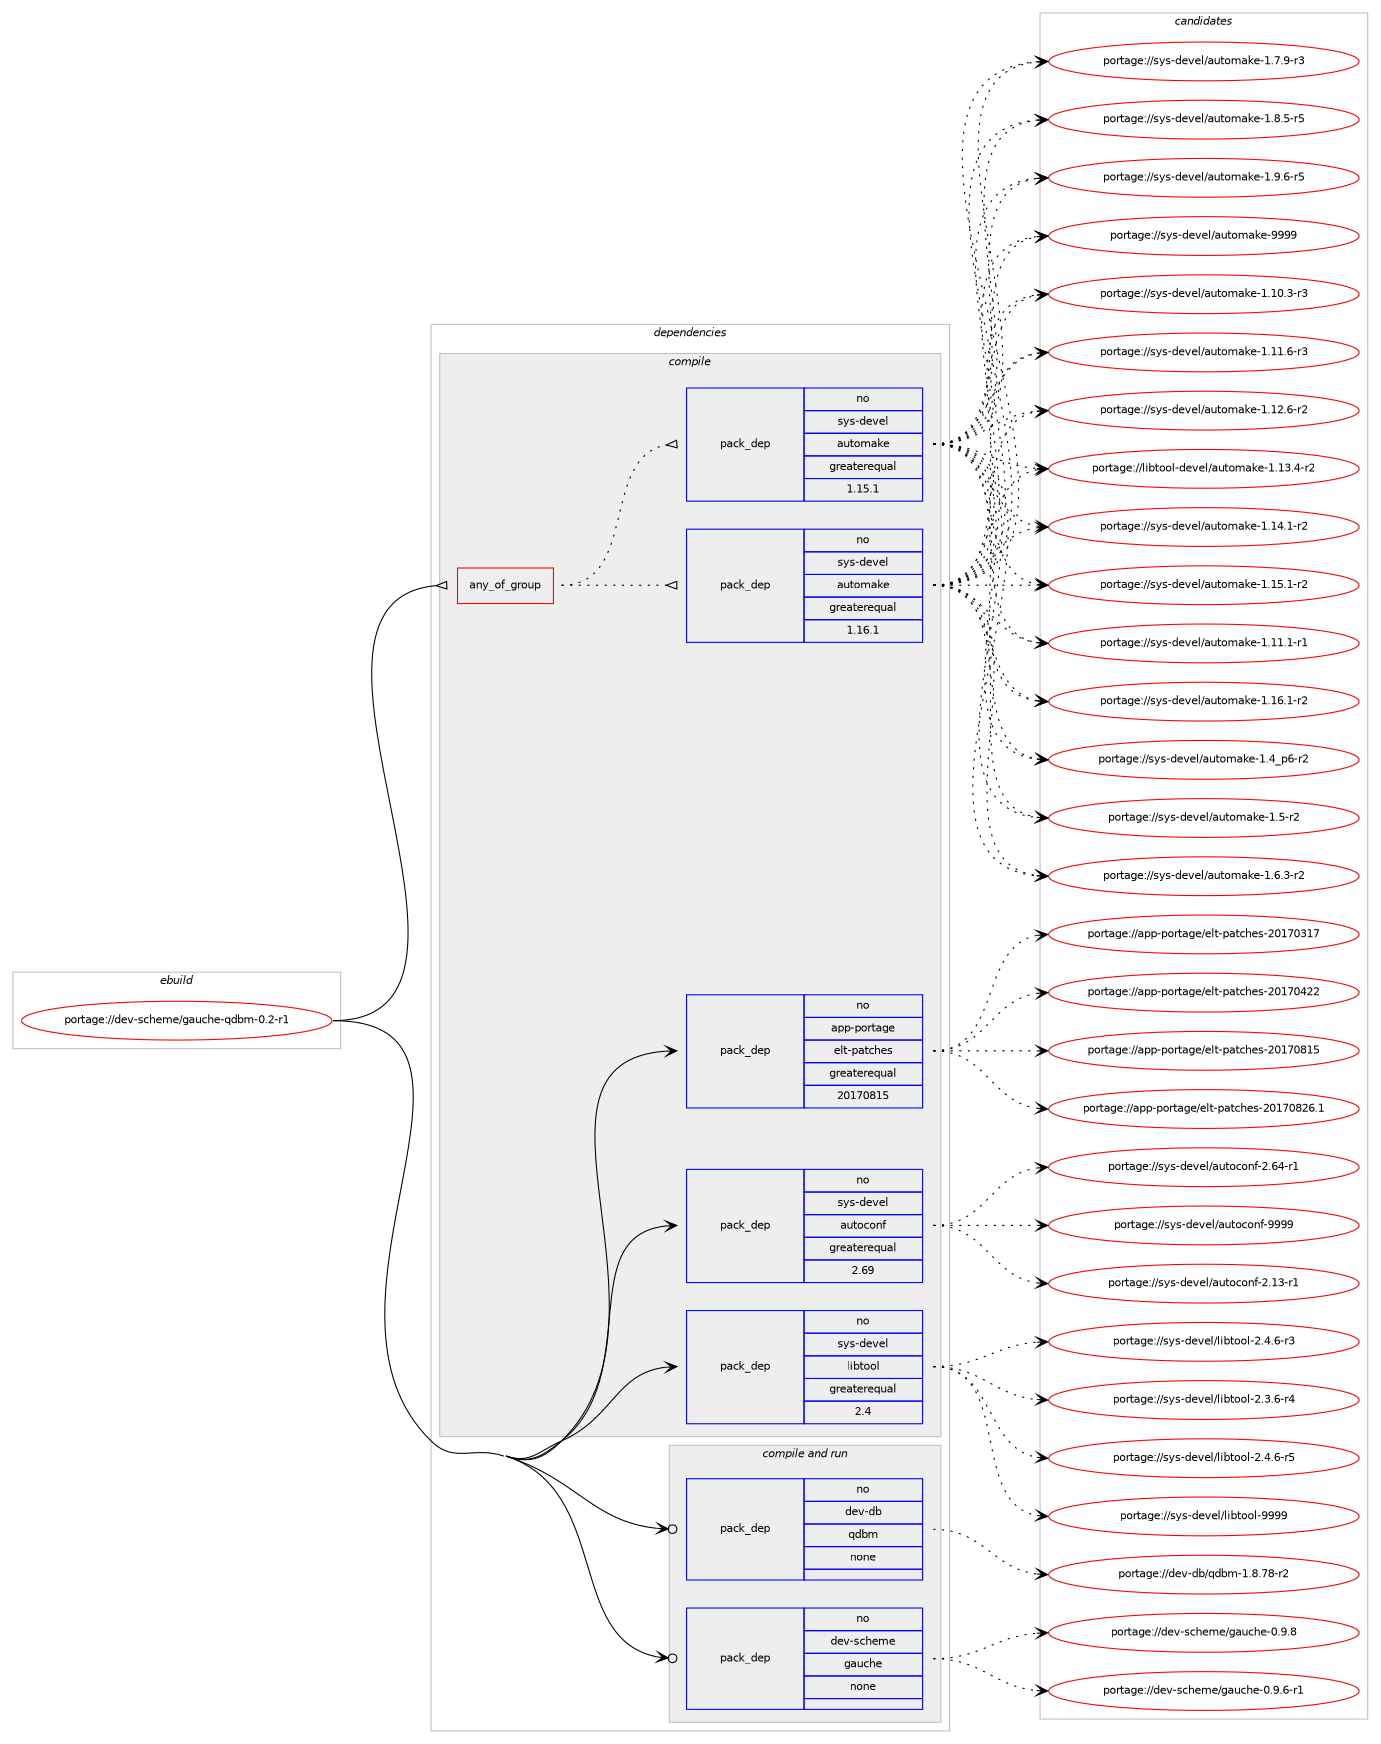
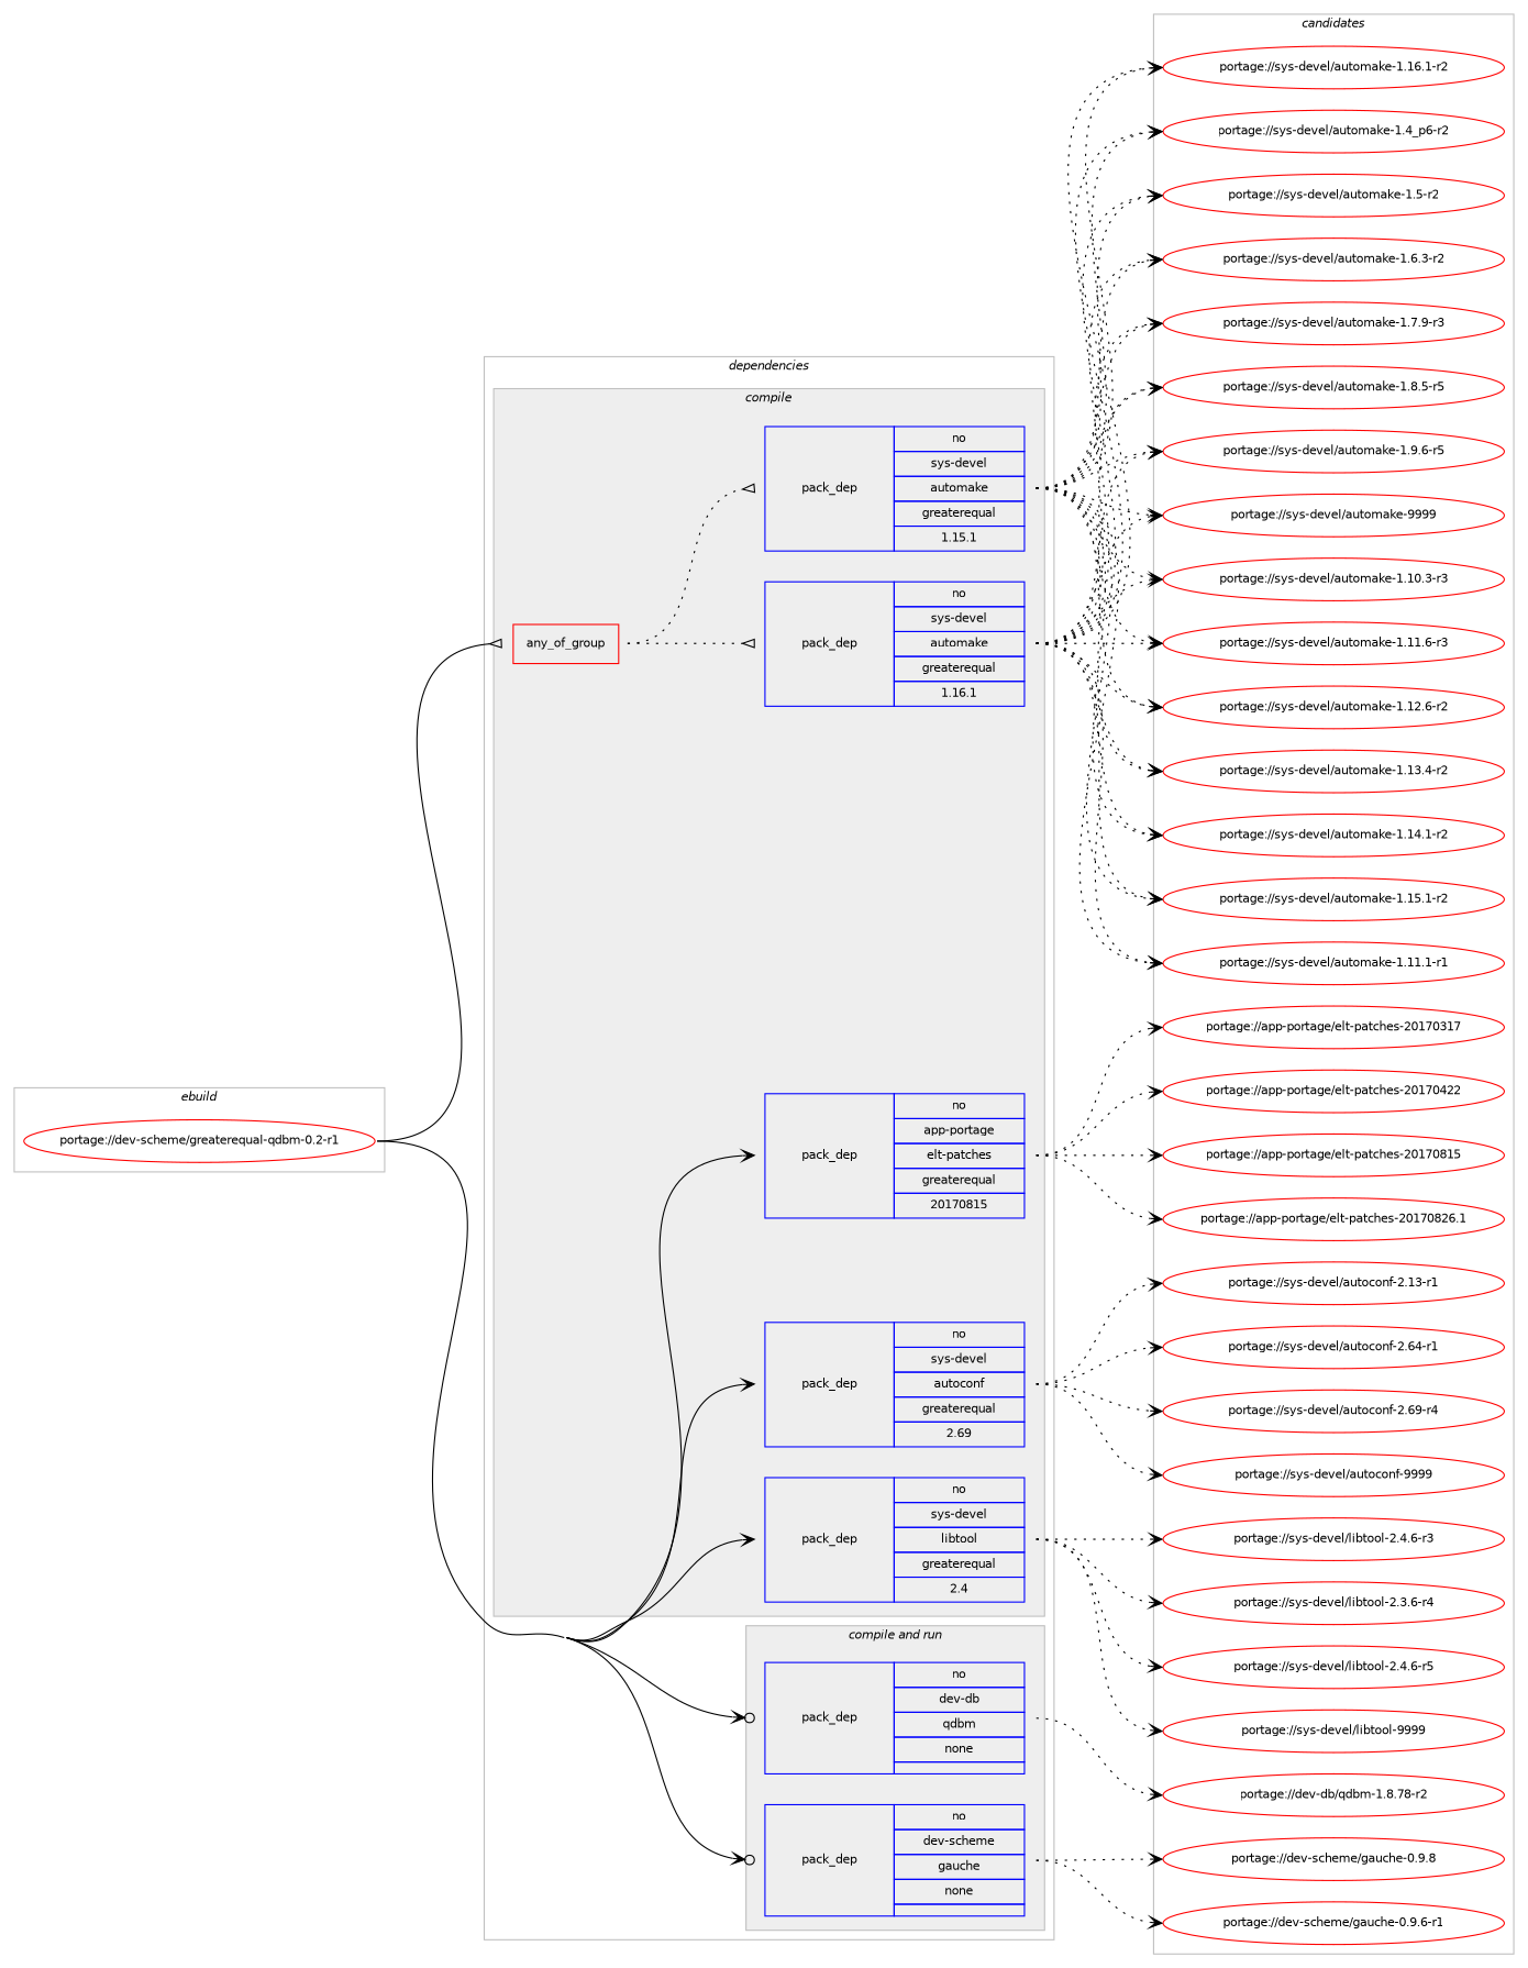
  digraph {
    compound=true
    concentrate=true
    fontname=Helvetica
    fontsize=10
    newrank=true
    rankdir=LR
    ranksep=1.5
    node [color=red fontname=Helvetica fontsize=10]
    edge [arrowhead=vee headport=w style=dotted tailport=e weight=100]
-   n1 [label="portage://dev-scheme/gauche-qdbm-0.2-r1" width=4]
+   n1 [label="portage://dev-scheme/greaterequal-qdbm-0.2-r1" width=4]
    n2 [color=blue label=<<TABLE BORDER="0" CELLBORDER="1" CELLSPACING="0" CELLPADDING="4" WIDTH="220"><TR><TD ROWSPAN="6" CELLPADDING="30">pack_dep</TD></TR><TR><TD WIDTH="110">no</TD></TR><TR><TD>sys-devel</TD></TR><TR><TD>automake</TD></TR><TR><TD>greaterequal</TD></TR><TR><TD>1.16.1</TD></TR></TABLE>> shape=none]
    n3 [color=blue label=<<TABLE BORDER="0" CELLBORDER="1" CELLSPACING="0" CELLPADDING="4" WIDTH="220"><TR><TD ROWSPAN="6" CELLPADDING="30">pack_dep</TD></TR><TR><TD WIDTH="110">no</TD></TR><TR><TD>sys-devel</TD></TR><TR><TD>automake</TD></TR><TR><TD>greaterequal</TD></TR><TR><TD>1.15.1</TD></TR></TABLE>> shape=none]
    n4 [label=<<TABLE BORDER="0" CELLBORDER="1" CELLSPACING="0" CELLPADDING="4"><TR><TD CELLPADDING="10">any_of_group</TD></TR></TABLE>> shape=none]
    n5 [color=blue label=<<TABLE BORDER="0" CELLBORDER="1" CELLSPACING="0" CELLPADDING="4" WIDTH="220"><TR><TD ROWSPAN="6" CELLPADDING="30">pack_dep</TD></TR><TR><TD WIDTH="110">no</TD></TR><TR><TD>app-portage</TD></TR><TR><TD>elt-patches</TD></TR><TR><TD>greaterequal</TD></TR><TR><TD>20170815</TD></TR></TABLE>> shape=none]
    n6 [color=blue label=<<TABLE BORDER="0" CELLBORDER="1" CELLSPACING="0" CELLPADDING="4" WIDTH="220"><TR><TD ROWSPAN="6" CELLPADDING="30">pack_dep</TD></TR><TR><TD WIDTH="110">no</TD></TR><TR><TD>sys-devel</TD></TR><TR><TD>autoconf</TD></TR><TR><TD>greaterequal</TD></TR><TR><TD>2.69</TD></TR></TABLE>> shape=none]
    n7 [color=blue label=<<TABLE BORDER="0" CELLBORDER="1" CELLSPACING="0" CELLPADDING="4" WIDTH="220"><TR><TD ROWSPAN="6" CELLPADDING="30">pack_dep</TD></TR><TR><TD WIDTH="110">no</TD></TR><TR><TD>sys-devel</TD></TR><TR><TD>libtool</TD></TR><TR><TD>greaterequal</TD></TR><TR><TD>2.4</TD></TR></TABLE>> shape=none]
    n8 [color=blue label=<<TABLE BORDER="0" CELLBORDER="1" CELLSPACING="0" CELLPADDING="4" WIDTH="220"><TR><TD ROWSPAN="6" CELLPADDING="30">pack_dep</TD></TR><TR><TD WIDTH="110">no</TD></TR><TR><TD>dev-db</TD></TR><TR><TD>qdbm</TD></TR><TR><TD>none</TD></TR><TR><TD></TD></TR></TABLE>> shape=none]
    n9 [color=blue label=<<TABLE BORDER="0" CELLBORDER="1" CELLSPACING="0" CELLPADDING="4" WIDTH="220"><TR><TD ROWSPAN="6" CELLPADDING="30">pack_dep</TD></TR><TR><TD WIDTH="110">no</TD></TR><TR><TD>dev-scheme</TD></TR><TR><TD>gauche</TD></TR><TR><TD>none</TD></TR><TR><TD></TD></TR></TABLE>> shape=none]
    n10 [label="portage://sys-devel/automake-1.10.3-r3" width=4]
    n11 [label="portage://sys-devel/automake-1.11.6-r3" width=4]
    n12 [label="portage://sys-devel/automake-1.12.6-r2" width=4]
-   n13 [label="portage://libtool-devel/automake-1.13.4-r2" width=4]
+   n13 [label="portage://sys-devel/automake-1.13.4-r2" width=4]
    n14 [label="portage://sys-devel/automake-1.14.1-r2" width=4]
    n15 [label="portage://sys-devel/automake-1.15.1-r2" width=4]
    n16 [label="portage://sys-devel/automake-1.11.1-r1" width=4]
    n17 [label="portage://sys-devel/automake-1.16.1-r2" width=4]
    n18 [label="portage://sys-devel/automake-1.4_p6-r2" width=4]
    n19 [label="portage://sys-devel/automake-1.5-r2" width=4]
    n20 [label="portage://sys-devel/automake-1.6.3-r2" width=4]
    n21 [label="portage://sys-devel/automake-1.7.9-r3" width=4]
    n22 [label="portage://sys-devel/automake-1.8.5-r5" width=4]
    n23 [label="portage://sys-devel/automake-1.9.6-r5" width=4]
    n24 [label="portage://sys-devel/automake-9999" width=4]
    n25 [label="portage://app-portage/elt-patches-20170317" width=4]
    n26 [label="portage://app-portage/elt-patches-20170422" width=4]
    n27 [label="portage://app-portage/elt-patches-20170815" width=4]
    n28 [label="portage://app-portage/elt-patches-20170826.1" width=4]
    n29 [label="portage://sys-devel/autoconf-2.13-r1" width=4]
    n30 [label="portage://sys-devel/autoconf-2.64-r1" width=4]
+   n31 [label="portage://sys-devel/autoconf-2.69-r4" width=4]
    n32 [label="portage://sys-devel/autoconf-9999" width=4]
    n33 [label="portage://sys-devel/libtool-2.4.6-r3" width=4]
    n34 [label="portage://sys-devel/libtool-2.3.6-r4" width=4]
    n35 [label="portage://sys-devel/libtool-2.4.6-r5" width=4]
    n36 [label="portage://sys-devel/libtool-9999" width=4]
    n37 [label="portage://dev-db/qdbm-1.8.78-r2" width=4]
    n38 [label="portage://dev-scheme/gauche-0.9.6-r1" width=4]
    n39 [label="portage://dev-scheme/gauche-0.9.8" width=4]
    subgraph cluster_1 {
      color=gray
      label=<<i>ebuild</i>>
      rank=same
      n1
    }
    subgraph cluster_2 {
      color=gray
      label=<<i>dependencies</i>>
      subgraph cluster_3 {
        color=gray
        fillcolor="#eeeeee"
        label=<<i>compile</i>>
        style=filled
        subgraph sub_4 {
          color=gray
          fillcolor="#eeeeee"
          label=<<i>compile</i>>
          style=filled
          n4
          subgraph sub_5 {
            color=gray
            fillcolor="#eeeeee"
            label=<<i>compile</i>>
            style=filled
            n2
          }
          subgraph sub_6 {
            color=gray
            fillcolor="#eeeeee"
            label=<<i>compile</i>>
            style=filled
            n3
          }
        }
        subgraph sub_7 {
          color=gray
          fillcolor="#eeeeee"
          label=<<i>compile</i>>
          style=filled
          n5
        }
        subgraph sub_8 {
          color=gray
          fillcolor="#eeeeee"
          label=<<i>compile</i>>
          style=filled
          n6
        }
        subgraph sub_9 {
          color=gray
          fillcolor="#eeeeee"
          label=<<i>compile</i>>
          style=filled
          n7
        }
      }
      subgraph cluster_10 {
        color=gray
        fillcolor="#eeeeee"
        label=<<i>compile and run</i>>
        style=filled
        subgraph sub_11 {
          color=gray
          fillcolor="#eeeeee"
          label=<<i>compile and run</i>>
          style=filled
          n8
        }
        subgraph sub_12 {
          color=gray
          fillcolor="#eeeeee"
          label=<<i>compile and run</i>>
          style=filled
          n9
        }
      }
      subgraph cluster_13 {
        color=gray
        fillcolor="#eeeeee"
        label=<<i>run</i>>
        style=filled
      }
    }
    subgraph cluster_14 {
      color=gray
      label=<<i>candidates</i>>
      rank=same
      subgraph sub_15 {
        color=black
        label=<<i>candidates</i>>
        nodesep=1
        rank=same
        n10
        n11
        n12
        n13
        n14
        n15
        n16
        n17
        n18
        n19
        n20
        n21
        n22
        n23
        n24
      }
      subgraph sub_16 {
        color=black
        label=<<i>candidates</i>>
        nodesep=1
        rank=same
        n10
        n11
        n12
        n13
        n14
        n15
        n16
        n17
        n18
        n19
        n20
        n21
        n22
        n23
        n24
      }
      subgraph sub_17 {
        color=black
        label=<<i>candidates</i>>
        nodesep=1
        rank=same
        n25
        n26
        n27
        n28
      }
      subgraph sub_18 {
        color=black
        label=<<i>candidates</i>>
        nodesep=1
        rank=same
        n29
        n30
+       n31
        n32
      }
      subgraph sub_19 {
        color=black
        label=<<i>candidates</i>>
        nodesep=1
        rank=same
        n33
        n34
        n35
        n36
      }
      subgraph sub_20 {
        color=black
        label=<<i>candidates</i>>
        nodesep=1
        rank=same
        n37
      }
      subgraph sub_21 {
        color=black
        label=<<i>candidates</i>>
        nodesep=1
        rank=same
        n38
        n39
      }
    }
    n1 -> n4 [arrowhead=oinv style=solid weight=20]
    n1 -> n5 [style=solid weight=20]
    n1 -> n6 [style=solid weight=20]
    n1 -> n7 [style=solid weight=20]
    n1 -> n8 [arrowhead=odotvee style=solid weight=20]
    n1 -> n9 [arrowhead=odotvee style=solid weight=20]
    n2 -> n10
    n2 -> n11
    n2 -> n12
    n2 -> n13
    n2 -> n14
    n2 -> n15
    n2 -> n16
    n2 -> n17
    n2 -> n18
    n2 -> n19
    n2 -> n20
    n2 -> n21
    n2 -> n22
    n2 -> n23
    n2 -> n24
    n3 -> n10
    n3 -> n11
    n3 -> n12
    n3 -> n13
    n3 -> n14
    n3 -> n15
    n3 -> n16
    n3 -> n17
    n3 -> n18
    n3 -> n19
    n3 -> n20
    n3 -> n21
    n3 -> n22
    n3 -> n23
    n3 -> n24
    n4 -> n2 [arrowhead=oinv weight=20]
    n4 -> n3 [arrowhead=oinv weight=20]
    n5 -> n25
    n5 -> n26
    n5 -> n27
    n5 -> n28
    n6 -> n29
    n6 -> n30
+   n6 -> n31
    n6 -> n32
    n7 -> n33
    n7 -> n34
    n7 -> n35
    n7 -> n36
    n8 -> n37
    n9 -> n38
    n9 -> n39
  }
